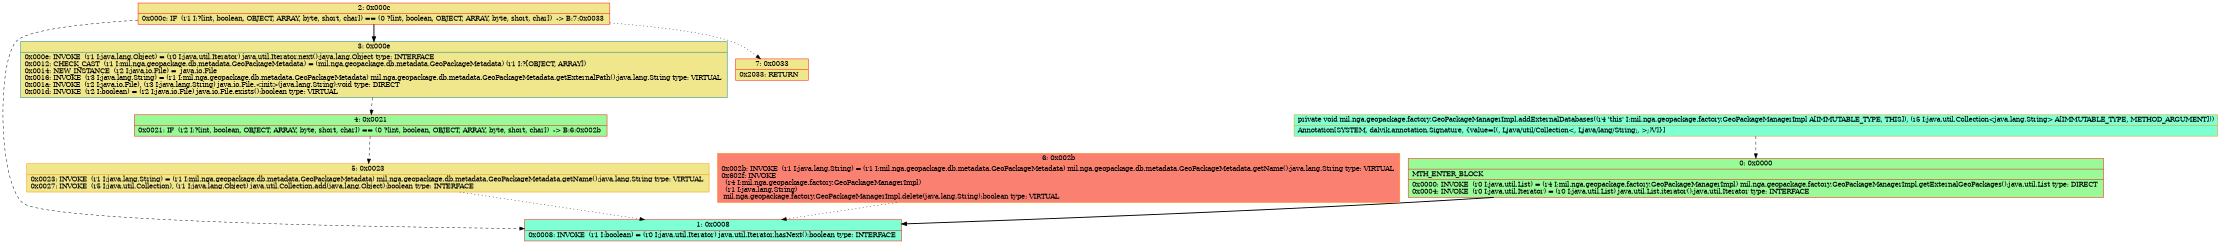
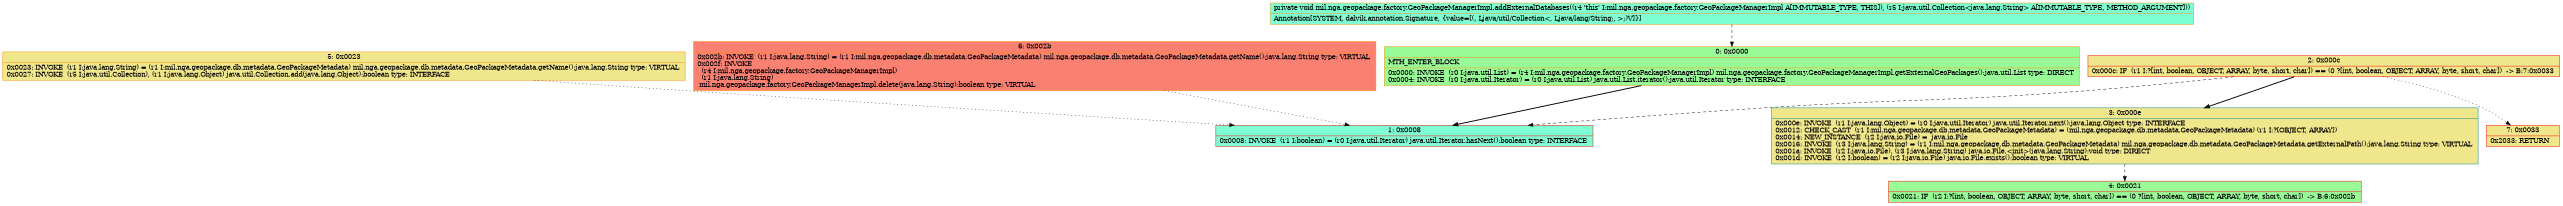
  digraph {
    node [color=darkorange fillcolor=khaki shape=record style=filled]
    edge [style=dashed]
-   n1 [color=red fillcolor=palegreen label="{0\:\ 0x0000|MTH_ENTER_BLOCK\l|0x0000: INVOKE  (r0 I:java.util.List) = (r4 I:mil.nga.geopackage.factory.GeoPackageManagerImpl) mil.nga.geopackage.factory.GeoPackageManagerImpl.getExternalGeoPackages():java.util.List type: DIRECT \l0x0004: INVOKE  (r0 I:java.util.Iterator) = (r0 I:java.util.List) java.util.List.iterator():java.util.Iterator type: INTERFACE \l}"]
+   n1 [fillcolor=palegreen label="{0\:\ 0x0000|MTH_ENTER_BLOCK\l|0x0000: INVOKE  (r0 I:java.util.List) = (r4 I:mil.nga.geopackage.factory.GeoPackageManagerImpl) mil.nga.geopackage.factory.GeoPackageManagerImpl.getExternalGeoPackages():java.util.List type: DIRECT \l0x0004: INVOKE  (r0 I:java.util.Iterator) = (r0 I:java.util.List) java.util.List.iterator():java.util.Iterator type: INTERFACE \l}"]
    n2 [color=red fillcolor=aquamarine label="{1\:\ 0x0008|0x0008: INVOKE  (r1 I:boolean) = (r0 I:java.util.Iterator) java.util.Iterator.hasNext():boolean type: INTERFACE \l}"]
    n3 [color=red label="{2\:\ 0x000c|0x000c: IF  (r1 I:?[int, boolean, OBJECT, ARRAY, byte, short, char]) == (0 ?[int, boolean, OBJECT, ARRAY, byte, short, char])  \-\> B:7:0x0033 \l}"]
    n4 [color=teal label="{3\:\ 0x000e|0x000e: INVOKE  (r1 I:java.lang.Object) = (r0 I:java.util.Iterator) java.util.Iterator.next():java.lang.Object type: INTERFACE \l0x0012: CHECK_CAST  (r1 I:mil.nga.geopackage.db.metadata.GeoPackageMetadata) = (mil.nga.geopackage.db.metadata.GeoPackageMetadata) (r1 I:?[OBJECT, ARRAY]) \l0x0014: NEW_INSTANCE  (r2 I:java.io.File) =  java.io.File \l0x0016: INVOKE  (r3 I:java.lang.String) = (r1 I:mil.nga.geopackage.db.metadata.GeoPackageMetadata) mil.nga.geopackage.db.metadata.GeoPackageMetadata.getExternalPath():java.lang.String type: VIRTUAL \l0x001a: INVOKE  (r2 I:java.io.File), (r3 I:java.lang.String) java.io.File.\<init\>(java.lang.String):void type: DIRECT \l0x001d: INVOKE  (r2 I:boolean) = (r2 I:java.io.File) java.io.File.exists():boolean type: VIRTUAL \l}"]
    n5 [color=red label="{7\:\ 0x0033|0x2033: RETURN   \l}"]
    n6 [color=red fillcolor=palegreen label="{4\:\ 0x0021|0x0021: IF  (r2 I:?[int, boolean, OBJECT, ARRAY, byte, short, char]) == (0 ?[int, boolean, OBJECT, ARRAY, byte, short, char])  \-\> B:6:0x002b \l}"]
    n7 [label="{5\:\ 0x0023|0x0023: INVOKE  (r1 I:java.lang.String) = (r1 I:mil.nga.geopackage.db.metadata.GeoPackageMetadata) mil.nga.geopackage.db.metadata.GeoPackageMetadata.getName():java.lang.String type: VIRTUAL \l0x0027: INVOKE  (r5 I:java.util.Collection), (r1 I:java.lang.Object) java.util.Collection.add(java.lang.Object):boolean type: INTERFACE \l}"]
-   n8 [fillcolor=salmon label="{6\:\ 0x002b|0x002b: INVOKE  (r1 I:java.lang.String) = (r1 I:mil.nga.geopackage.db.metadata.GeoPackageMetadata) mil.nga.geopackage.db.metadata.GeoPackageMetadata.getName():java.lang.String type: VIRTUAL \l0x602f: INVOKE  \l  (r4 I:mil.nga.geopackage.factory.GeoPackageManagerImpl)\l  (r1 I:java.lang.String)\l mil.nga.geopackage.factory.GeoPackageManagerImpl.delete(java.lang.String):boolean type: VIRTUAL \l}"]
+   n8 [fillcolor=salmon label="{6\:\ 0x002b|0x002b: INVOKE  (r1 I:java.lang.String) = (r1 I:mil.nga.geopackage.db.metadata.GeoPackageMetadata) mil.nga.geopackage.db.metadata.GeoPackageMetadata.getName():java.lang.String type: VIRTUAL \l0x002f: INVOKE  \l  (r4 I:mil.nga.geopackage.factory.GeoPackageManagerImpl)\l  (r1 I:java.lang.String)\l mil.nga.geopackage.factory.GeoPackageManagerImpl.delete(java.lang.String):boolean type: VIRTUAL \l}"]
    n9 [fillcolor=aquamarine label="{private void mil.nga.geopackage.factory.GeoPackageManagerImpl.addExternalDatabases((r4 'this' I:mil.nga.geopackage.factory.GeoPackageManagerImpl A[IMMUTABLE_TYPE, THIS]), (r5 I:java.util.Collection\<java.lang.String\> A[IMMUTABLE_TYPE, METHOD_ARGUMENT]))  | Annotation[SYSTEM, dalvik.annotation.Signature, \{value=[(, Ljava\/util\/Collection\<, Ljava\/lang\/String;, \>;)V]\}]\l}"]
    n1 -> n2 [style=bold]
    n3 -> n2
    n3 -> n4 [style=bold]
    n3 -> n5 [style=dotted]
    n4 -> n6
-   n6 -> n7
    n7 -> n2 [style=dotted]
    n8 -> n2 [style=dotted]
    n9 -> n1
  }
